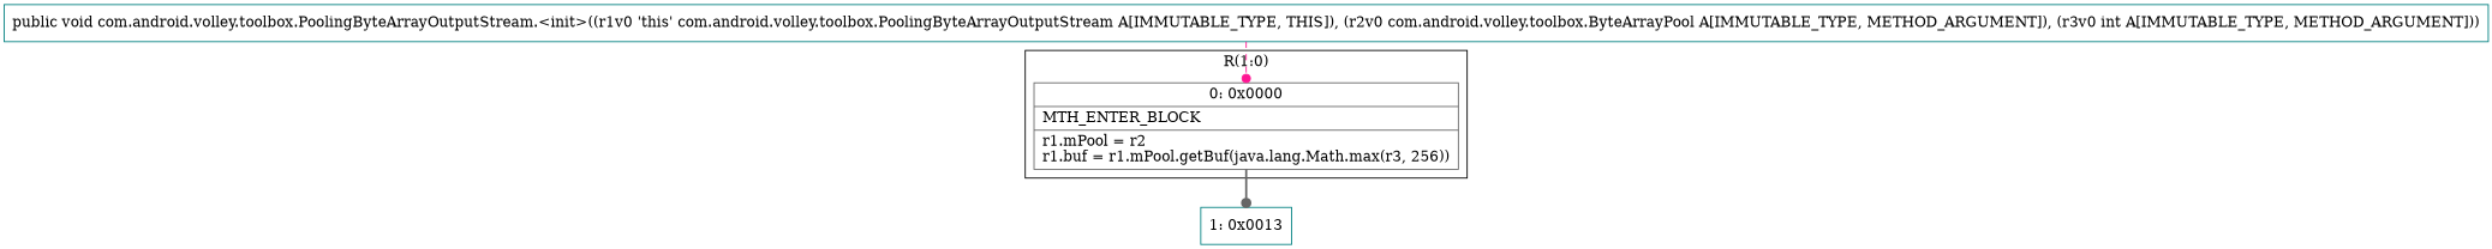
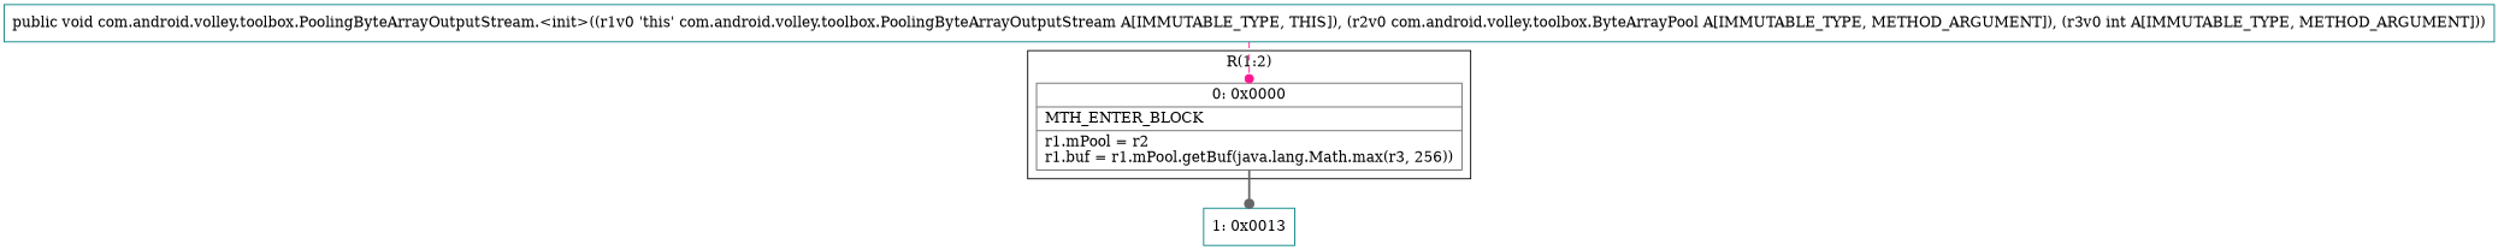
  digraph {
    node [color=teal shape=record]
    edge [arrowhead=dot]
    n1 [color=gray40 label="{0\:\ 0x0000|MTH_ENTER_BLOCK\l|r1.mPool = r2\lr1.buf = r1.mPool.getBuf(java.lang.Math.max(r3, 256))\l}"]
    n2 [label="{1\:\ 0x0013}"]
    n3 [label="{public void com.android.volley.toolbox.PoolingByteArrayOutputStream.\<init\>((r1v0 'this' com.android.volley.toolbox.PoolingByteArrayOutputStream A[IMMUTABLE_TYPE, THIS]), (r2v0 com.android.volley.toolbox.ByteArrayPool A[IMMUTABLE_TYPE, METHOD_ARGUMENT]), (r3v0 int A[IMMUTABLE_TYPE, METHOD_ARGUMENT])) }"]
    subgraph cluster_1 {
-     label="R(1:0)"
+     label="R(1:2)"
      n1
    }
    n1 -> n2 [color=gray40 style=bold]
    n3 -> n1 [color=deeppink style=dashed]
  }
